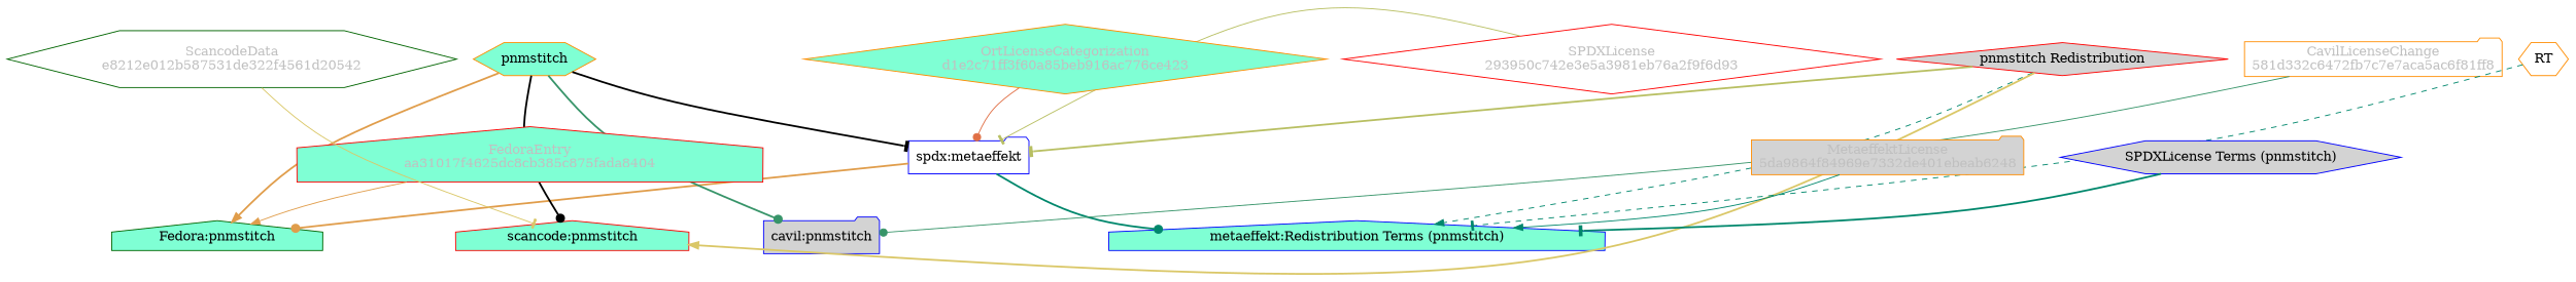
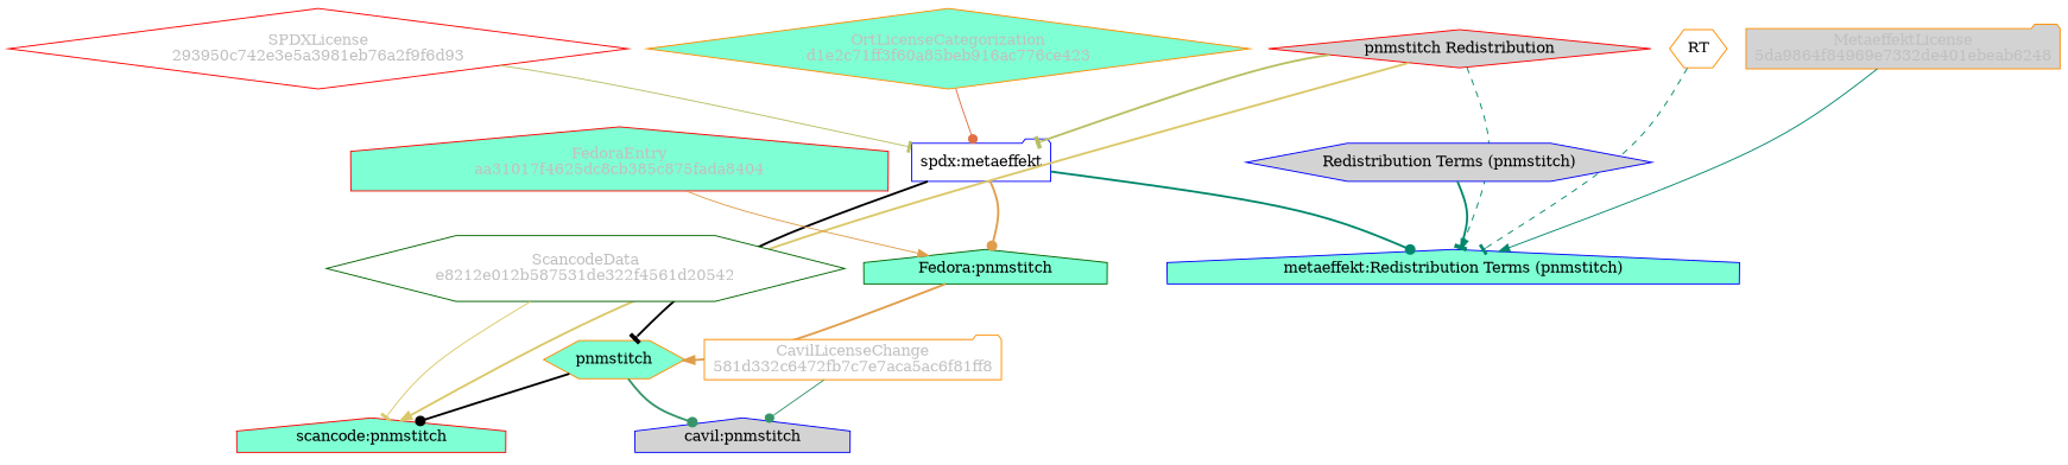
  strict digraph {
    splines=curved
    node [color=darkorange fillcolor=aquamarine shape=folder style=filled]
    edge [arrowhead=tee color="#00876c" weight=0.7 style=bold]
    n1 [color=red fillcolor=white fontcolor=gray label="SPDXLicense\n293950c742e3e5a3981eb76a2f9f6d93" shape=diamond]
    n2 [color=blue fillcolor=white label="spdx:metaeffekt"]
    n3 [color=darkgreen label="Fedora:pnmstitch" shape=house]
    n4 [color=blue label="metaeffekt:Redistribution Terms (pnmstitch)" shape=house]
    n5 [label=pnmstitch shape=hexagon]
    n6 [color=red label="scancode:pnmstitch" shape=house]
-   n7 [color=blue fillcolor=lightgrey label="cavil:pnmstitch"]
+   n7 [color=blue fillcolor=lightgrey label="cavil:pnmstitch" shape=house]
    n8 [color=red fillcolor=lightgrey label="pnmstitch Redistribution" shape=diamond]
    n9 [color=red fontcolor=gray label="FedoraEntry\naa31017f4625dc8cb385c875fada8404" shape=house]
    n10 [color=darkgreen fillcolor=white fontcolor=gray label="ScancodeData\ne8212e012b587531de322f4561d20542" shape=hexagon]
    n11 [fontcolor=gray label="OrtLicenseCategorization\nd1e2c71ff3f60a85beb916ac776ce423" shape=diamond]
    n12 [fillcolor=white fontcolor=gray label="CavilLicenseChange\n581d332c6472fb7c7e7aca5ac6f81ff8"]
    n13 [fillcolor=white label=RT shape=hexagon]
    n14 [fillcolor=lightgrey fontcolor=gray label="MetaeffektLicense\n5da9864f84969e7332de401ebeab6248"]
-   n15 [color=blue fillcolor=lightgrey label="SPDXLicense Terms (pnmstitch)" shape=hexagon]
+   n15 [color=blue fillcolor=lightgrey label="Redistribution Terms (pnmstitch)" shape=hexagon]
    n1 -> n2 [color="#b8bf62" weight=0.5 style=""]
    n2 -> n3 [arrowhead=dot color="#e09d4b"]
    n2 -> n4 [arrowhead=dot]
    n5 -> n2 [color=""]
-   n5 -> n3 [arrowhead=normal color="#e09d4b"]
+   n3 -> n5 [arrowhead=normal color="#e09d4b"]
    n5 -> n6 [arrowhead=dot color=""]
    n5 -> n7 [arrowhead=dot color="#379469"]
    n8 -> n2 [color="#b8bf62"]
    n8 -> n4 [arrowhead=normal style=dashed weight=0.5]
    n8 -> n6 [arrowhead=normal color="#dac767"]
    n9 -> n3 [arrowhead=normal color="#e09d4b" weight=0.5 style=""]
    n10 -> n6 [color="#dac767" weight=0.5 style=""]
    n11 -> n2 [arrowhead=dot color="#e06f45" weight=0.5 style=""]
    n12 -> n7 [arrowhead=dot color="#379469" weight=0.5 style=""]
    n13 -> n4 [style=dashed weight=0.5]
    n14 -> n4 [arrowhead=normal weight=0.5 style=""]
    n15 -> n4
  }
